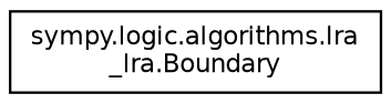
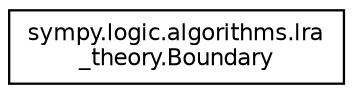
  digraph {
    rankdir=LR
-   n1 [color=black fillcolor=white fontname=Helvetica fontsize=10 height=0.2 label="sympy.logic.algorithms.lra\l_lra.Boundary" shape=record style=filled width=0.4]
+   n1 [color=black fillcolor=white fontname=Helvetica fontsize=10 height=0.2 label="sympy.logic.algorithms.lra\l_theory.Boundary" shape=record style=filled width=0.4]
  }
